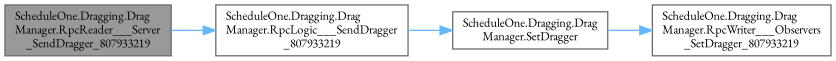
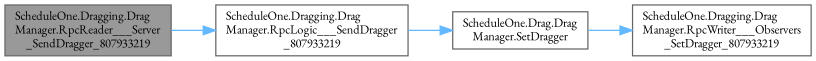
  digraph {
    rankdir=LR
    fontname="EB Garamond"
    node [color=grey40 fillcolor=white fontname="EB Garamond" fontsize=10 shape=box style=filled]
    edge [color=steelblue1 fontname="EB Garamond" fontsize=10 labelfontname=Helvetica labelfontsize=10 style=solid]
    n1 [color=gray40 fillcolor=grey60 fontcolor=black height=0.2 label="ScheduleOne.Dragging.Drag\lManager.RpcReader___Server\l_SendDragger_807933219" width=0.4]
    n2 [height=0.2 label="ScheduleOne.Dragging.Drag\lManager.RpcLogic___SendDragger\l_807933219" width=0.4]
-   n3 [height=0.2 label="ScheduleOne.Dragging.Drag\lManager.SetDragger" width=0.4]
+   n3 [height=0.2 label="ScheduleOne.Drag.Drag\lManager.SetDragger" width=0.4]
    n4 [height=0.2 label="ScheduleOne.Dragging.Drag\lManager.RpcWriter___Observers\l_SetDragger_807933219" width=0.4]
    n1 -> n2
    n2 -> n3
    n3 -> n4
  }
